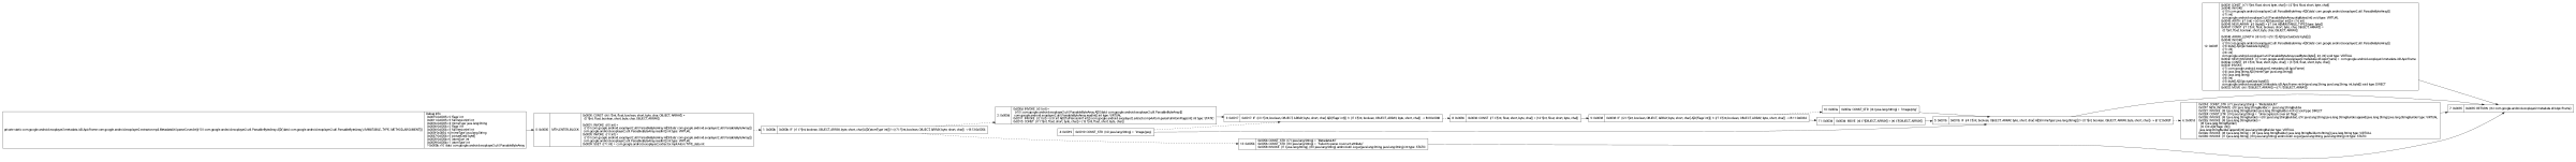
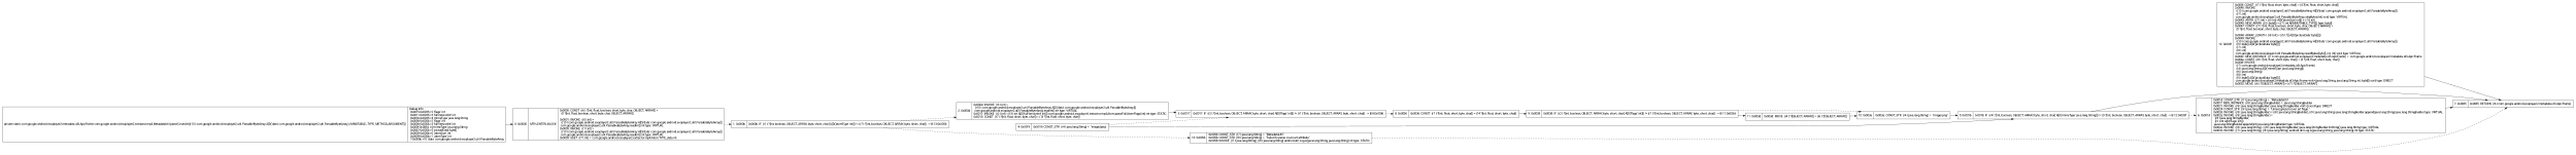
  digraph {
    fontname=Roboto
    rankdir=LR
    node [fontname=Roboto shape=record]
    edge [fontname=Roboto]
    n1 [label="{0\:\ 0x0000|MTH_ENTER_BLOCK\l|0x0000: CONST  (r6 I:?[int, float, boolean, short, byte, char, OBJECT, ARRAY]) = \l  (0 ?[int, float, boolean, short, byte, char, OBJECT, ARRAY])\l \l0x0001: INVOKE  (r0 I:int) = \l  (r10 I:com.google.android.exoplayer2.util.ParsableByteArray A[D('data' com.google.android.exoplayer2.util.ParsableByteArray)])\l com.google.android.exoplayer2.util.ParsableByteArray.readInt():int type: VIRTUAL \l0x0005: INVOKE  (r1 I:int) = \l  (r10 I:com.google.android.exoplayer2.util.ParsableByteArray A[D('data' com.google.android.exoplayer2.util.ParsableByteArray)])\l com.google.android.exoplayer2.util.ParsableByteArray.readInt():int type: VIRTUAL \l0x0009: SGET  (r7 I:int) =  com.google.android.exoplayer2.extractor.mp4.Atom.TYPE_data int \l}"]
    n2 [label="{1\:\ 0x000b|0x000b: IF  (r1 I:?[int, boolean, OBJECT, ARRAY, byte, short, char] A[D('atomType' int)]) != (r7 I:?[int, boolean, OBJECT, ARRAY, byte, short, char])  \-\> B:13:0x0054 \l}"]
    n3 [label="{2\:\ 0x000d|0x000d: INVOKE  (r3 I:int) = \l  (r10 I:com.google.android.exoplayer2.util.ParsableByteArray A[D('data' com.google.android.exoplayer2.util.ParsableByteArray)])\l com.google.android.exoplayer2.util.ParsableByteArray.readInt():int type: VIRTUAL \l0x0011: INVOKE  (r2 I:int) = (r3 I:int A[D('fullVersionInt' int)]) com.google.android.exoplayer2.extractor.mp4.Atom.parseFullAtomFlags(int):int type: STATIC \l0x0015: CONST  (r7 I:?[int, float, short, byte, char]) = (13 ?[int, float, short, byte, char]) \l}"]
    n4 [label="{13\:\ 0x0054|0x0054: CONST_STR  (r7 I:java.lang.String) =  \"MetadataUtil\" \l0x0056: CONST_STR  (r8 I:java.lang.String) =  \"Failed to parse cover art attribute\" \l0x0058: INVOKE  (r7 I:java.lang.String), (r8 I:java.lang.String) android.util.Log.w(java.lang.String, java.lang.String):int type: STATIC \l}"]
    n5 [label="{3\:\ 0x0017|0x0017: IF  (r2 I:?[int, boolean, OBJECT, ARRAY, byte, short, char] A[D('flags' int)]) != (r7 I:?[int, boolean, OBJECT, ARRAY, byte, short, char])  \-\> B:8:0x0036 \l}"]
    n6 [label="{7\:\ 0x0035|0x0035: RETURN  (r6 I:com.google.android.exoplayer2.metadata.id3.ApicFrame) \l}"]
    n7 [label="{8\:\ 0x0036|0x0036: CONST  (r7 I:?[int, float, short, byte, char]) = (14 ?[int, float, short, byte, char]) \l}"]
    n8 [label="{4\:\ 0x0019|0x0019: CONST_STR  (r4 I:java.lang.String) =  \"image\/jpeg\" \l}"]
    n9 [label="{5\:\ 0x001b|0x001b: IF  (r4 I:?[int, boolean, OBJECT, ARRAY, byte, short, char] A[D('mimeType' java.lang.String)]) != (0 ?[int, boolean, OBJECT, ARRAY, byte, short, char])  \-\> B:12:0x003f \l}"]
    n10 [label="{9\:\ 0x0038|0x0038: IF  (r2 I:?[int, boolean, OBJECT, ARRAY, byte, short, char] A[D('flags' int)]) != (r7 I:?[int, boolean, OBJECT, ARRAY, byte, short, char])  \-\> B:11:0x003d \l}"]
    n11 [label="{6\:\ 0x001d|0x001d: CONST_STR  (r7 I:java.lang.String) =  \"MetadataUtil\" \l0x001f: NEW_INSTANCE  (r8 I:java.lang.StringBuilder) =  java.lang.StringBuilder \l0x0021: INVOKE  (r8 I:java.lang.StringBuilder) java.lang.StringBuilder.\<init\>():void type: DIRECT \l0x0024: CONST_STR  (r9 I:java.lang.String) =  \"Unrecognized cover art flags: \" \l0x0026: INVOKE  (r8 I:java.lang.StringBuilder) = (r8 I:java.lang.StringBuilder), (r9 I:java.lang.String) java.lang.StringBuilder.append(java.lang.String):java.lang.StringBuilder type: VIRTUAL \l0x002a: INVOKE  (r8 I:java.lang.StringBuilder) = \l  (r8 I:java.lang.StringBuilder)\l  (r2 I:int A[D('flags' int)])\l java.lang.StringBuilder.append(int):java.lang.StringBuilder type: VIRTUAL \l0x002e: INVOKE  (r8 I:java.lang.String) = (r8 I:java.lang.StringBuilder) java.lang.StringBuilder.toString():java.lang.String type: VIRTUAL \l0x0032: INVOKE  (r7 I:java.lang.String), (r8 I:java.lang.String) android.util.Log.w(java.lang.String, java.lang.String):int type: STATIC \l}"]
    n12 [label="{12\:\ 0x003f|0x003f: CONST  (r7 I:?[int, float, short, byte, char]) = (4 ?[int, float, short, byte, char]) \l2x0040: INVOKE  \l  (r10 I:com.google.android.exoplayer2.util.ParsableByteArray A[D('data' com.google.android.exoplayer2.util.ParsableByteArray)])\l  (r7 I:int)\l com.google.android.exoplayer2.util.ParsableByteArray.skipBytes(int):void type: VIRTUAL \l0x0043: ARITH  (r7 I:int) = (r0 I:int A[D('atomSize' int)]) + (\-16 int) \l0x0045: NEW_ARRAY  (r5 I:byte[]) = (r7 I:int A[IMMUTABLE_TYPE]) type: byte[] \l0x0047: CONST  (r7 I:?[int, float, boolean, short, byte, char, OBJECT, ARRAY]) = \l  (0 ?[int, float, boolean, short, byte, char, OBJECT, ARRAY])\l \l0x0048: ARRAY_LENGTH  (r8 I:int) = (r5 I:?[] A[D('pictureData' byte[])]) \l0x0049: INVOKE  \l  (r10 I:com.google.android.exoplayer2.util.ParsableByteArray A[D('data' com.google.android.exoplayer2.util.ParsableByteArray)])\l  (r5 I:byte[] A[D('pictureData' byte[])])\l  (r7 I:int)\l  (r8 I:int)\l com.google.android.exoplayer2.util.ParsableByteArray.readBytes(byte[], int, int):void type: VIRTUAL \l0x004c: NEW_INSTANCE  (r7 I:com.google.android.exoplayer2.metadata.id3.ApicFrame) =  com.google.android.exoplayer2.metadata.id3.ApicFrame \l0x004e: CONST  (r8 I:?[int, float, short, byte, char]) = (3 ?[int, float, short, byte, char]) \l0x004f: INVOKE  \l  (r7 I:com.google.android.exoplayer2.metadata.id3.ApicFrame)\l  (r4 I:java.lang.String A[D('mimeType' java.lang.String)])\l  (r6 I:java.lang.String)\l  (r8 I:int)\l  (r5 I:byte[] A[D('pictureData' byte[])])\l com.google.android.exoplayer2.metadata.id3.ApicFrame.\<init\>(java.lang.String, java.lang.String, int, byte[]):void type: DIRECT \l0x0052: MOVE  (r6 I:?[OBJECT, ARRAY]) = (r7 I:?[OBJECT, ARRAY]) \l}"]
    n13 [label="{10\:\ 0x003a|0x003a: CONST_STR  (r4 I:java.lang.String) =  \"image\/png\" \l}"]
    n14 [label="{11\:\ 0x003d|0x003d: MOVE  (r4 I:?[OBJECT, ARRAY]) = (r6 I:?[OBJECT, ARRAY]) \l}"]
    n15 [label="{private static com.google.android.exoplayer2.metadata.id3.ApicFrame com.google.android.exoplayer2.extractor.mp4.MetadataUtil.parseCoverArt((r10 I:com.google.android.exoplayer2.util.ParsableByteArray A[D('data' com.google.android.exoplayer2.util.ParsableByteArray), IMMUTABLE_TYPE, METHOD_ARGUMENT]))  | Debug Info:\l  0x0015\-0x0035: r2 'flags' int\l  0x0011\-0x0035: r3 'fullVersionInt' int\l  0x001b\-0x0035: r4 'mimeType' java.lang.String\l  0x0036\-0x0054: r2 'flags' int\l  0x0036\-0x0054: r3 'fullVersionInt' int\l  0x003f\-0x0054: r4 'mimeType' java.lang.String\l  0x0047\-0x0054: r5 'pictureData' byte[]\l  0x0005\-0x005b: r0 'atomSize' int\l  0x0009\-0x005b: r1 'atomType' int\l  ?\-0x005b: r10 'data' com.google.android.exoplayer2.util.ParsableByteArray\l}"]
    n1 -> n2 [style=dashed]
    n2 -> n3 [style=dashed]
    n2 -> n4 [style=dashed]
    n3 -> n5
-   n4 -> n6
+   n4 -> n6 [style=dashed]
    n5 -> n7 [style=dashed]
    n7 -> n10
    n8 -> n5 [style=dashed]
    n8 -> n9
    n9 -> n6
    n9 -> n11 [style=dashed]
    n10 -> n13 [style=dashed]
    n10 -> n14
    n11 -> n6
    n12 -> n6
    n13 -> n9
-   n14 -> n9
+   n14 -> n13
    n15 -> n1
  }
